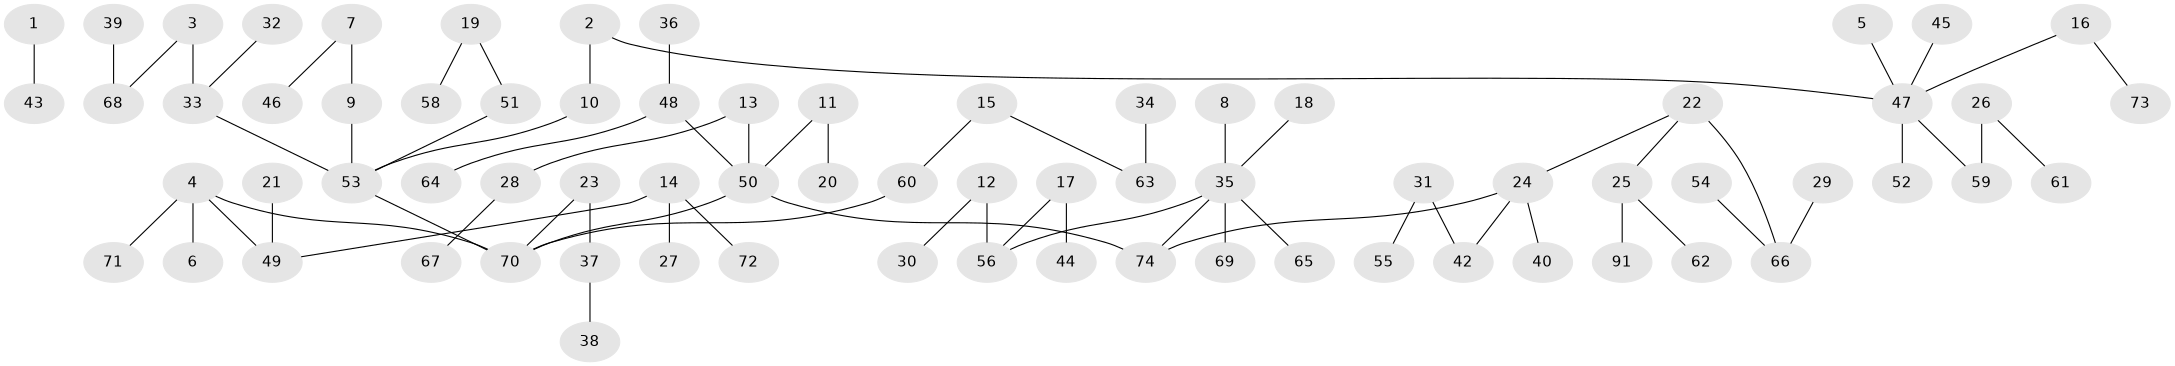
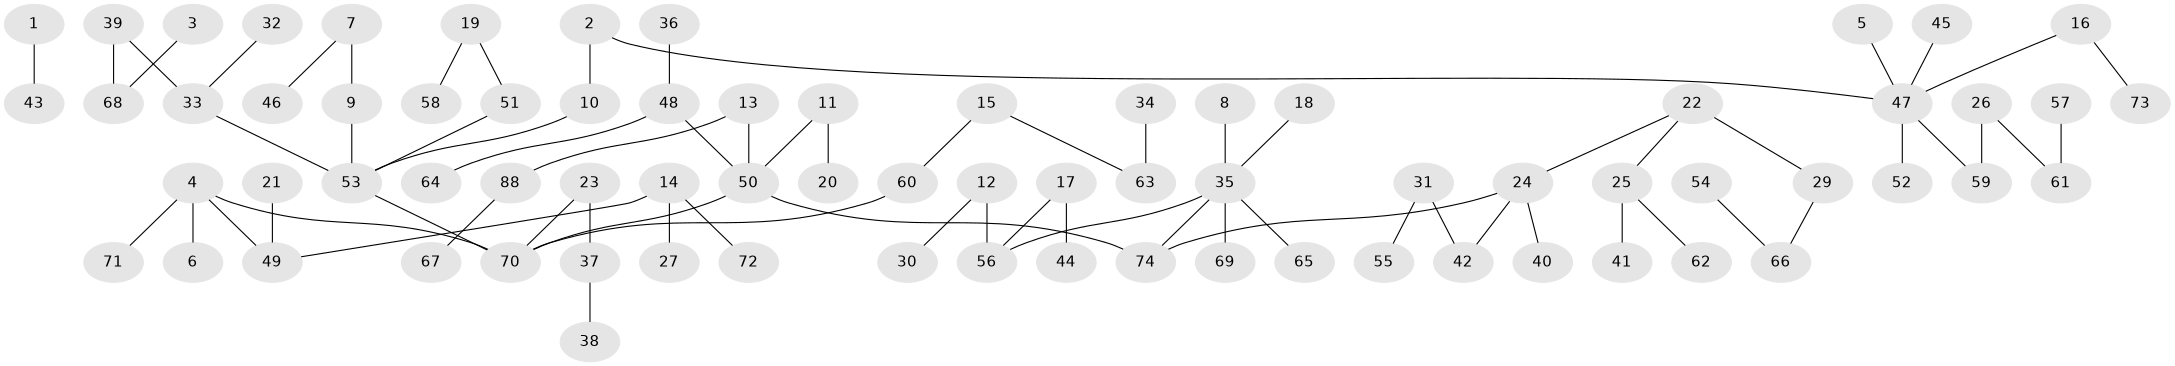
  graph {
    fontname="DejaVu Sans"
    node [color=gray90 fontname="DejaVu Sans" style=filled]
    edge [fontname="DejaVu Sans" weight=1.0]
    1
    43
    2
    10
    47
    53
    59
    52
    3
    33
    68
    4
    70
    6
    49
    71
    5
    7
    9
    46
    8
    35
    56
    74
    65
    69
    11
    20
    50
    12
    30
    13
-   28
+   28 [label=88]
    67
    14
    27
    72
    15
    60
    63
    16
    73
    17
    44
    18
    19
    51
    58
    21
    22
    24
    25
    66
    40
    42
-   41 [label=91]
+   41
    62
    23
    37
    38
    26
    61
    29
    31
    55
    32
    34
    36
    48
    64
    39
    45
    54
+   57
    1 -- 43
    2 -- 10
    2 -- 47
    10 -- 53
    47 -- 59
    47 -- 52
    53 -- 70
-   3 -- 33
+   39 -- 33
    3 -- 68
    33 -- 53
    4 -- 70
    4 -- 6
    4 -- 49
    4 -- 71
    5 -- 47
    7 -- 9
    7 -- 46
    9 -- 53
    8 -- 35
    35 -- 56
    35 -- 74
    35 -- 65
    35 -- 69
    11 -- 20
    11 -- 50
    50 -- 70
    50 -- 74
    12 -- 56
    12 -- 30
    13 -- 50
    13 -- 28
    28 -- 67
    14 -- 49
    14 -- 27
    14 -- 72
    15 -- 60
    15 -- 63
    60 -- 70
    16 -- 47
    16 -- 73
    17 -- 56
    17 -- 44
    18 -- 35
    19 -- 51
    19 -- 58
    51 -- 53
    21 -- 49
    22 -- 24
    22 -- 25
-   22 -- 66
+   22 -- 29
    24 -- 74
    24 -- 40
    24 -- 42
    25 -- 41
    25 -- 62
    23 -- 70
    23 -- 37
    37 -- 38
    26 -- 59
    26 -- 61
    29 -- 66
    31 -- 42
    31 -- 55
    32 -- 33
    34 -- 63
    36 -- 48
    48 -- 50
    48 -- 64
    39 -- 68
    45 -- 47
    54 -- 66
+   57 -- 61
  }
